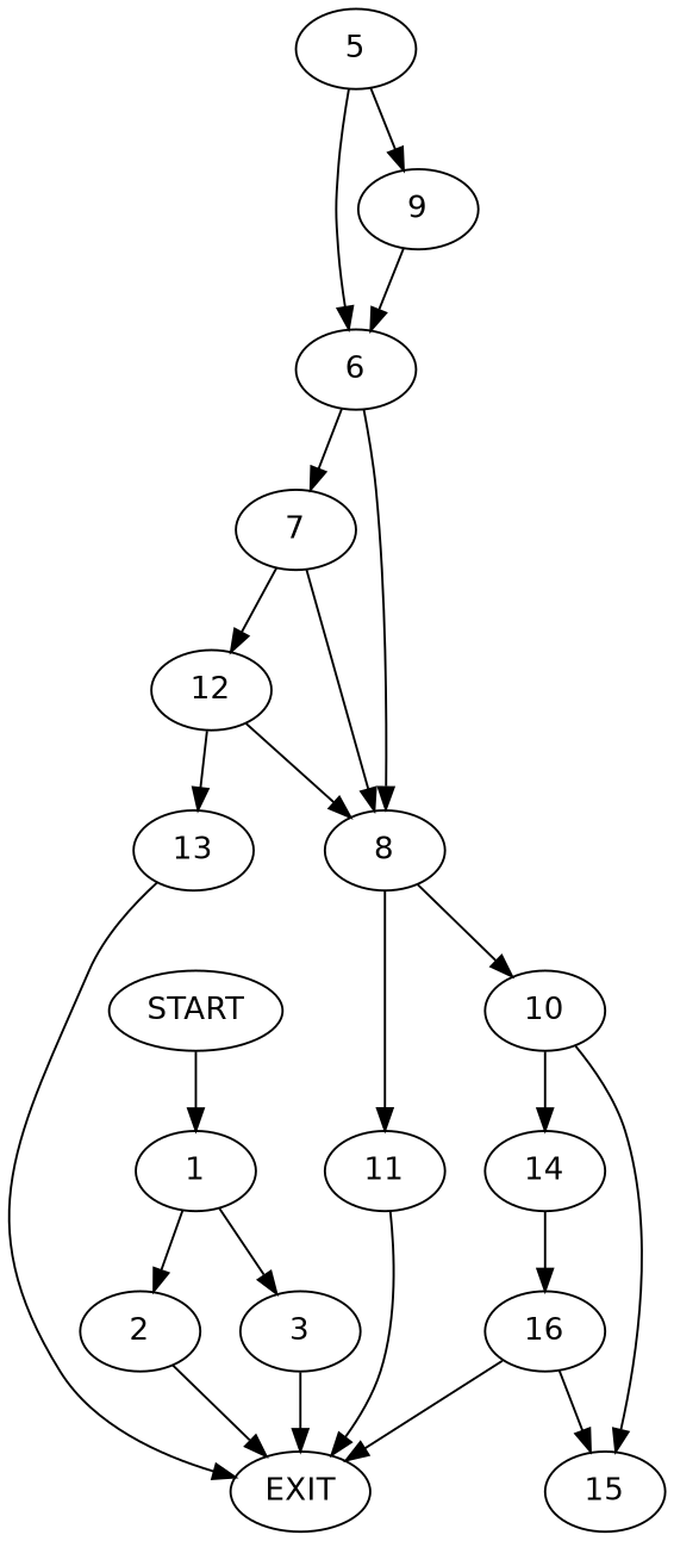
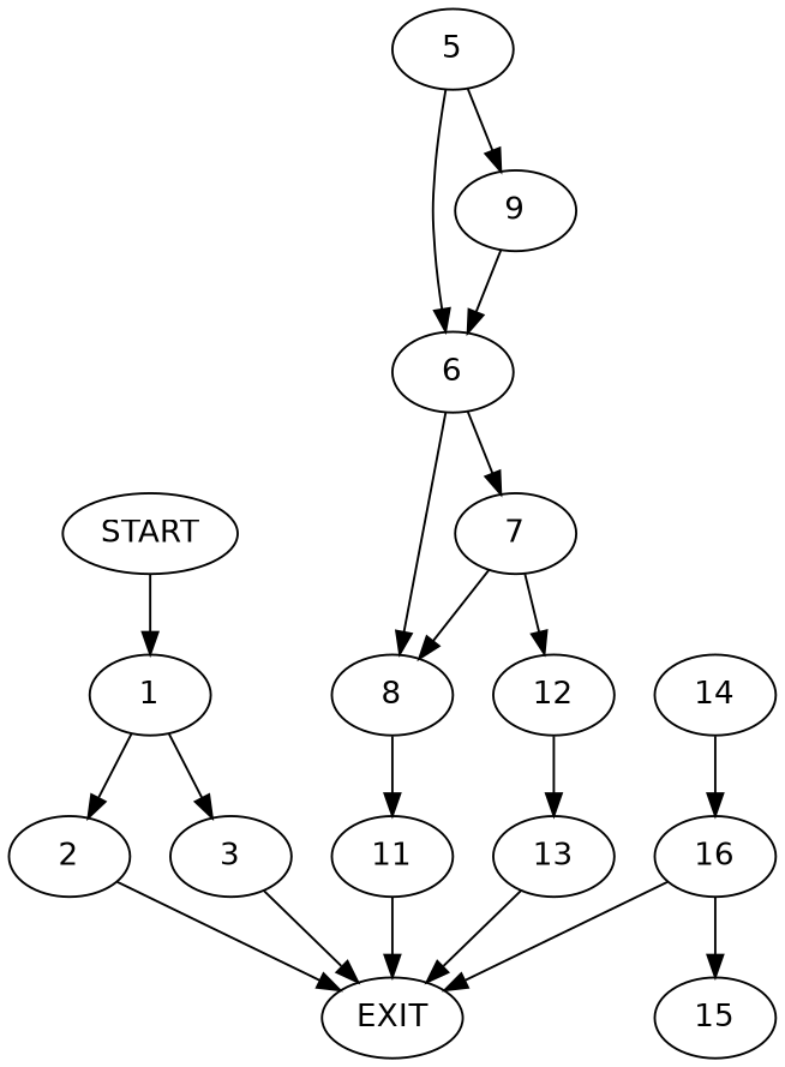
  digraph {
    fontname="DejaVu Sans"
    node [fontname="DejaVu Sans"]
    edge [fontname="DejaVu Sans"]
    n1 [label=START]
    1
    2
    3
    n5 [label=EXIT]
    5
    6
    9
    7
    8
    12
-   10
    11
    13
    14
    15
    16
    n1 -> 1
    1 -> 2
    1 -> 3
    2 -> n5
    3 -> n5
    5 -> 6
    5 -> 9
    6 -> 7
    6 -> 8
    9 -> 6
    7 -> 8
    7 -> 12
-   8 -> 10
    8 -> 11
-   12 -> 8
    12 -> 13
-   10 -> 14
-   10 -> 15
    11 -> n5
    13 -> n5
    14 -> 16
    16 -> n5
    16 -> 15
  }
